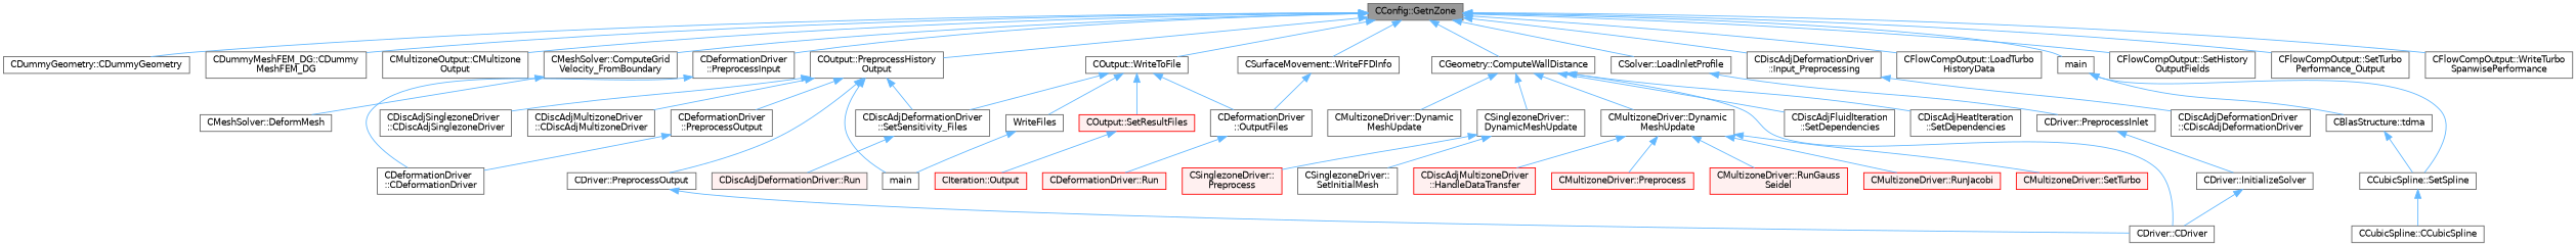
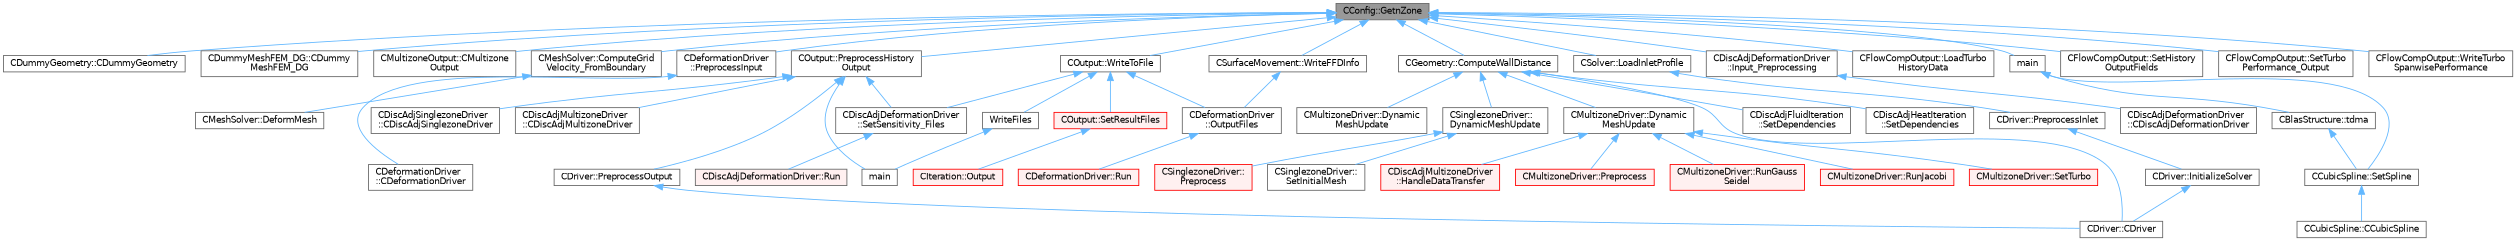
  digraph {
    rankdir=TB
    node [color=grey40 fillcolor=white fontname=Helvetica fontsize=10 shape=box style=filled]
    edge [color=steelblue1 dir=back fontname=Helvetica fontsize=10 labelfontname=Helvetica labelfontsize=10 style=solid]
    n1 [color=gray40 fillcolor=grey60 fontcolor=black height=0.2 label="CConfig::GetnZone" width=0.4]
    n2 [height=0.2 label="CDummyGeometry::CDummyGeometry" width=0.4]
    n3 [height=0.2 label="CDummyMeshFEM_DG::CDummy\lMeshFEM_DG" width=0.4]
    n4 [height=0.2 label="CMultizoneOutput::CMultizone\lOutput" width=0.4]
    n5 [height=0.2 label="CMeshSolver::ComputeGrid\lVelocity_FromBoundary" width=0.4]
    n6 [height=0.2 label="CGeometry::ComputeWallDistance" width=0.4]
    n7 [height=0.2 label="CDiscAdjDeformationDriver\l::Input_Preprocessing" width=0.4]
    n8 [height=0.2 label="CSolver::LoadInletProfile" width=0.4]
    n9 [height=0.2 label="CFlowCompOutput::LoadTurbo\lHistoryData" width=0.4]
    n10 [height=0.2 label=main width=0.4]
    n11 [height=0.2 label="COutput::PreprocessHistory\lOutput" width=0.4]
    n12 [height=0.2 label="CDeformationDriver\l::PreprocessInput" width=0.4]
    n13 [height=0.2 label="CFlowCompOutput::SetHistory\lOutputFields" width=0.4]
    n14 [height=0.2 label="CFlowCompOutput::SetTurbo\lPerformance_Output" width=0.4]
    n15 [height=0.2 label="CSurfaceMovement::WriteFFDInfo" width=0.4]
    n16 [height=0.2 label="COutput::WriteToFile" width=0.4]
    n17 [height=0.2 label="CFlowCompOutput::WriteTurbo\lSpanwisePerformance" width=0.4]
    n18 [height=0.2 label="CMeshSolver::DeformMesh" width=0.4]
    n19 [height=0.2 label="CDriver::CDriver" width=0.4]
    n20 [height=0.2 label="CMultizoneDriver::Dynamic\lMeshUpdate" width=0.4]
    n21 [height=0.2 label="CSinglezoneDriver::\lDynamicMeshUpdate" width=0.4]
    n22 [height=0.2 label="CMultizoneDriver::Dynamic\lMeshUpdate" width=0.4]
    n23 [height=0.2 label="CDiscAdjFluidIteration\l::SetDependencies" width=0.4]
    n24 [height=0.2 label="CDiscAdjHeatIteration\l::SetDependencies" width=0.4]
    n25 [height=0.2 label="CDiscAdjDeformationDriver\l::CDiscAdjDeformationDriver" width=0.4]
    n26 [height=0.2 label="CDriver::PreprocessInlet" width=0.4]
    n27 [height=0.2 label="CCubicSpline::SetSpline" width=0.4]
    n28 [height=0.2 label="CBlasStructure::tdma" width=0.4]
    n29 [height=0.2 label="CDiscAdjMultizoneDriver\l::CDiscAdjMultizoneDriver" width=0.4]
    n30 [height=0.2 label="CDiscAdjSinglezoneDriver\l::CDiscAdjSinglezoneDriver" width=0.4]
    n31 [height=0.2 label=main width=0.4]
-   n32 [height=0.2 label="CDeformationDriver\l::PreprocessOutput" width=0.4]
    n33 [height=0.2 label="CDriver::PreprocessOutput" width=0.4]
    n34 [height=0.2 label="CDiscAdjDeformationDriver\l::SetSensitivity_Files" width=0.4]
    n35 [height=0.2 label="CDeformationDriver\l::CDeformationDriver" width=0.4]
    n36 [height=0.2 label="CDeformationDriver\l::OutputFiles" width=0.4]
    n37 [color=red fillcolor="#FFF0F0" height=0.2 label="COutput::SetResultFiles" width=0.4]
    n38 [height=0.2 label=WriteFiles width=0.4]
    n39 [color=red fillcolor="#FFF0F0" height=0.2 label="CSinglezoneDriver::\lPreprocess" width=0.4]
    n40 [height=0.2 label="CSinglezoneDriver::\lSetInitialMesh" width=0.4]
    n41 [color=red fillcolor="#FFF0F0" height=0.2 label="CDiscAdjMultizoneDriver\l::HandleDataTransfer" width=0.4]
    n42 [color=red fillcolor="#FFF0F0" height=0.2 label="CMultizoneDriver::Preprocess" width=0.4]
    n43 [color=red fillcolor="#FFF0F0" height=0.2 label="CMultizoneDriver::RunGauss\lSeidel" width=0.4]
    n44 [color=red fillcolor="#FFF0F0" height=0.2 label="CMultizoneDriver::RunJacobi" width=0.4]
    n45 [color=red fillcolor="#FFF0F0" height=0.2 label="CMultizoneDriver::SetTurbo" width=0.4]
    n46 [height=0.2 label="CDriver::InitializeSolver" width=0.4]
    n47 [height=0.2 label="CCubicSpline::CCubicSpline" width=0.4]
    n48 [fillcolor="#FFF0F0" height=0.2 label="CDiscAdjDeformationDriver::Run" width=0.4]
    n49 [color=red fillcolor="#FFF0F0" height=0.2 label="CDeformationDriver::Run" width=0.4]
    n50 [color=red fillcolor="#FFF0F0" height=0.2 label="CIteration::Output" width=0.4]
    n1 -> n2
    n1 -> n3
    n1 -> n4
    n1 -> n5
    n1 -> n6
    n1 -> n7
    n1 -> n8
    n1 -> n9
    n1 -> n10
    n1 -> n11
    n1 -> n12
    n1 -> n13
    n1 -> n14
    n1 -> n15
    n1 -> n16
    n1 -> n17
    n5 -> n18
    n6 -> n19
    n6 -> n20
    n6 -> n21
    n6 -> n22
    n6 -> n23
    n6 -> n24
    n7 -> n25
    n8 -> n26
    n10 -> n27
    n10 -> n28
    n11 -> n29
    n11 -> n30
    n11 -> n31
-   n11 -> n32
    n11 -> n33
    n11 -> n34
    n12 -> n35
    n15 -> n36
    n16 -> n34
    n16 -> n36
    n16 -> n37
    n16 -> n38
    n21 -> n39
    n21 -> n40
    n22 -> n41
    n22 -> n42
    n22 -> n43
    n22 -> n44
    n22 -> n45
    n26 -> n46
    n27 -> n47
    n28 -> n27
-   n32 -> n35
    n33 -> n19
    n34 -> n48
    n36 -> n49
    n37 -> n50
    n38 -> n31
    n46 -> n19
  }
